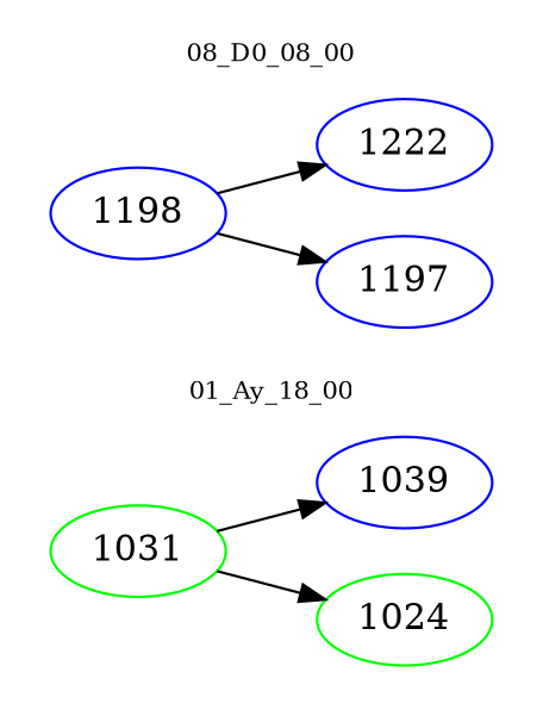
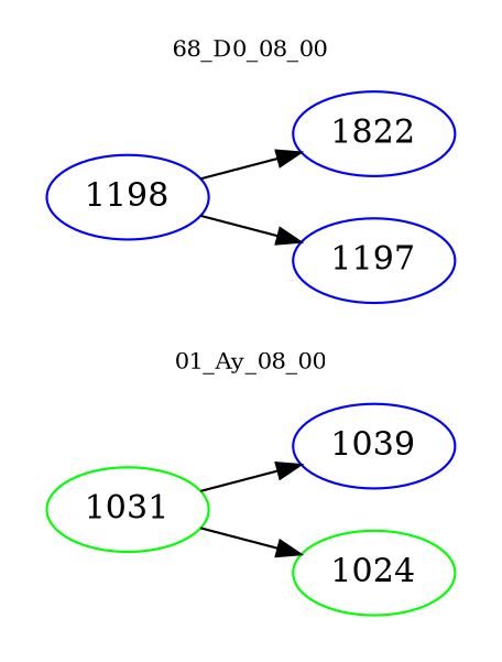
  digraph {
    rankdir=LR
    node [color=blue]
    edge [color=black]
    n1 [color=green label=1031]
    n2 [color=green label=1024]
    n3 [label=1039]
    n4 [label=1198]
    n5 [label=1197]
-   n6 [label=1222]
+   n6 [label=1822]
    subgraph cluster_1 {
      color=white
      fontsize=10
-     label="01_Ay_18_00"
+     label="01_Ay_08_00"
      n1
      n2
      n3
    }
    subgraph cluster_2 {
      color=white
      fontsize=10
-     label="08_D0_08_00"
+     label="68_D0_08_00"
      n4
      n5
      n6
    }
    n1 -> n2
    n1 -> n3
    n4 -> n5
    n4 -> n6
  }
